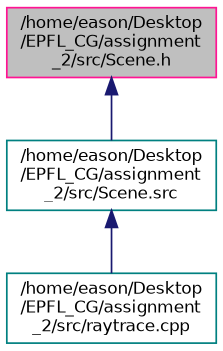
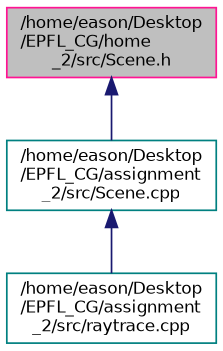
  digraph {
    node [color=teal fillcolor=white fontname=Helvetica fontsize=10 shape=record style=filled]
    edge [color=midnightblue dir=back fontname=Helvetica fontsize=10 labelfontname=Helvetica labelfontsize=10 style=solid]
-   n1 [color=deeppink fillcolor=grey75 fontcolor=black height=0.2 label="/home/eason/Desktop\l/EPFL_CG/assignment\l_2/src/Scene.h" width=0.4]
-   n2 [height=0.2 label="/home/eason/Desktop\l/EPFL_CG/assignment\l_2/src/Scene.src" width=0.4]
+   n1 [color=deeppink fillcolor=grey75 fontcolor=black height=0.2 label="/home/eason/Desktop\l/EPFL_CG/home\l_2/src/Scene.h" width=0.4]
+   n2 [height=0.2 label="/home/eason/Desktop\l/EPFL_CG/assignment\l_2/src/Scene.cpp" width=0.4]
    n3 [height=0.2 label="/home/eason/Desktop\l/EPFL_CG/assignment\l_2/src/raytrace.cpp" width=0.4]
    n1 -> n2
    n2 -> n3
  }
